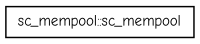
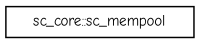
  digraph {
    rankdir=LR
    fontname="Comic Neue"
-   n1 [color=black fillcolor=white fontname="Comic Neue" fontsize=10 height=0.2 label="sc_mempool::sc_mempool" shape=record style=filled width=0.4]
+   n1 [color=black fillcolor=white fontname="Comic Neue" fontsize=10 height=0.2 label="sc_core::sc_mempool" shape=record style=filled width=0.4]
  }
